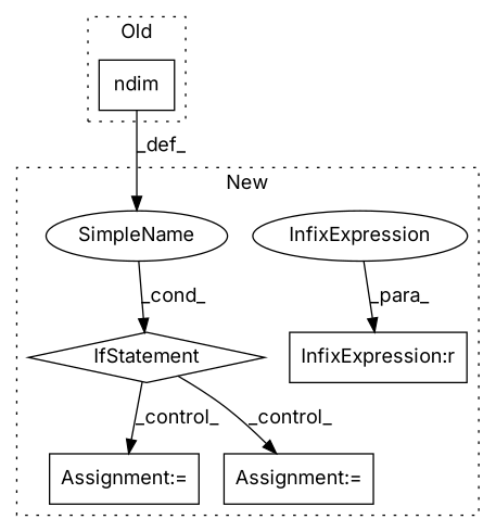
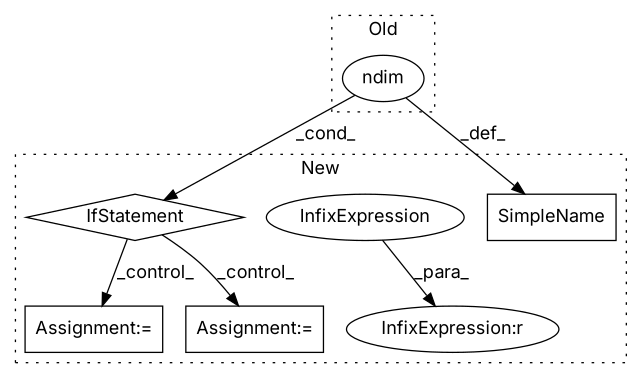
  digraph {
    fontname=Inter
    node [a=7 fontname=Inter l=1 shape=box]
    edge [fontname=Inter]
    n1 [a=25 l="4,2" label=IfStatement s="2999,3014" shape=diamond]
-   n2 [a=27 l=4 label="InfixExpression:r" s=3009]
+   n2 [a=27 l=4 label="InfixExpression:r" s=3009 shape=ellipse]
    n3 [a=34 label=InfixExpression s=3013 shape=ellipse]
    n4 [label="Assignment:=" s=3083]
-   n5 [a=42 label=SimpleName shape=ellipse l=""]
+   n5 [a=42 label=SimpleName l=""]
    n6 [label="Assignment:=" s=3025]
-   n7 [a=32 l="5,1" label=ndim s="2645,2651"]
+   n7 [a=32 l="5,1" label=ndim s="2645,2651" shape=ellipse]
    subgraph cluster_1 {
      label=New
      style=dotted
      n1
      n2
      n3
      n4
      n5
      n6
    }
    subgraph cluster_2 {
      label=Old
      style=dotted
      n7
    }
    n1 -> n4 [label=_control_]
    n1 -> n6 [label=_control_]
    n3 -> n2 [label=_para_]
-   n5 -> n1 [label=_cond_]
+   n7 -> n1 [label=_cond_]
    n7 -> n5 [label=_def_]
  }
